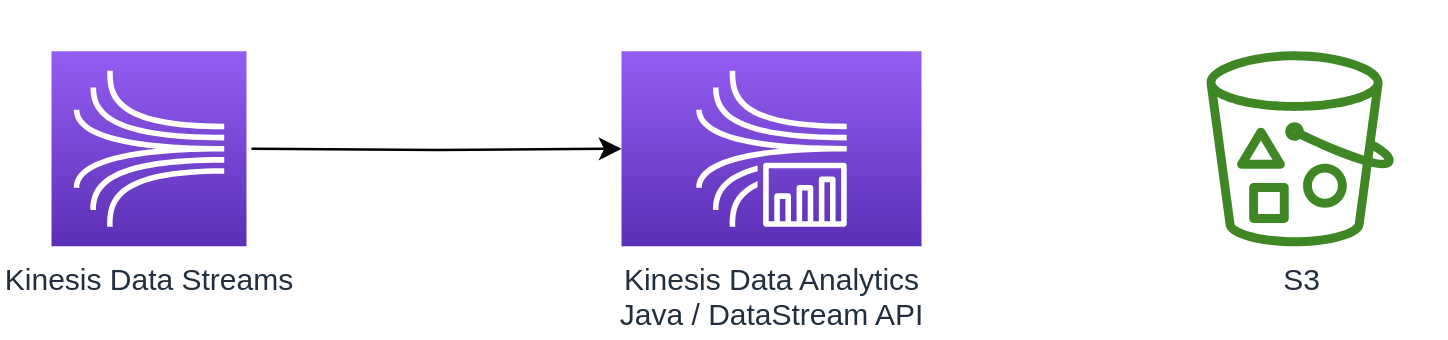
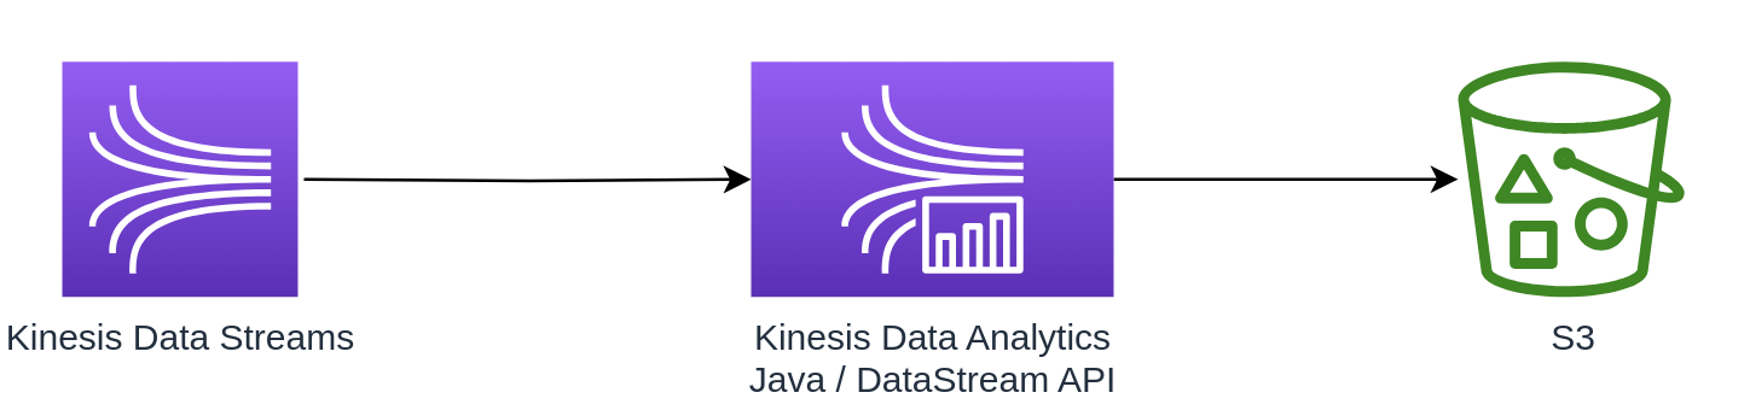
  <mxCell id="0" />
  <mxCell id="1" parent="0" />
+ <mxCell id="2" style="edgeStyle=orthogonalEdgeStyle;rounded=0;orthogonalLoop=1;jettySize=auto;html=1;exitX=1;exitY=0.5;exitDx=0;exitDy=0;exitPerimeter=0;" parent="1" source="3" target="5" edge="1"><mxGeometry relative="1" as="geometry" /></mxCell>
  <mxCell id="3" value="Kinesis Data Analytics&lt;br&gt;Java / DataStream API" style="sketch=0;points=[[0,0,0],[0.25,0,0],[0.5,0,0],[0.75,0,0],[1,0,0],[0,1,0],[0.25,1,0],[0.5,1,0],[0.75,1,0],[1,1,0],[0,0.25,0],[0,0.5,0],[0,0.75,0],[1,0.25,0],[1,0.5,0],[1,0.75,0]];outlineConnect=0;fontColor=#232F3E;gradientColor=#945DF2;gradientDirection=north;fillColor=#5A30B5;strokeColor=#ffffff;dashed=0;verticalLabelPosition=bottom;verticalAlign=top;align=center;html=1;fontSize=12;fontStyle=0;aspect=fixed;shape=mxgraph.aws4.resourceIcon;resIcon=mxgraph.aws4.kinesis_data_analytics;" parent="1" vertex="1"><mxGeometry x="248" y="20" width="120" height="78" as="geometry" /></mxCell>
  <mxCell id="4" style="edgeStyle=orthogonalEdgeStyle;rounded=0;orthogonalLoop=1;jettySize=auto;html=1;exitX=1;exitY=0.5;exitDx=0;exitDy=0;exitPerimeter=0;entryX=0;entryY=0.5;entryDx=0;entryDy=0;entryPerimeter=0;" parent="1" target="3" edge="1"><mxGeometry relative="1" as="geometry"><mxPoint x="100" y="59" as="sourcePoint" /></mxGeometry></mxCell>
  <mxCell id="5" value="S3" style="sketch=0;outlineConnect=0;fontColor=#232F3E;gradientColor=none;fillColor=#3F8624;strokeColor=none;dashed=0;verticalLabelPosition=bottom;verticalAlign=top;align=center;html=1;fontSize=12;fontStyle=0;aspect=fixed;pointerEvents=1;shape=mxgraph.aws4.bucket_with_objects;" parent="1" vertex="1"><mxGeometry x="482" y="20" width="75" height="78" as="geometry" /></mxCell>
  <mxCell id="6" value="Kinesis Data Streams" style="sketch=0;points=[[0,0,0],[0.25,0,0],[0.5,0,0],[0.75,0,0],[1,0,0],[0,1,0],[0.25,1,0],[0.5,1,0],[0.75,1,0],[1,1,0],[0,0.25,0],[0,0.5,0],[0,0.75,0],[1,0.25,0],[1,0.5,0],[1,0.75,0]];outlineConnect=0;fontColor=#232F3E;gradientColor=#945DF2;gradientDirection=north;fillColor=#5A30B5;strokeColor=#ffffff;dashed=0;verticalLabelPosition=bottom;verticalAlign=top;align=center;html=1;fontSize=12;fontStyle=0;aspect=fixed;shape=mxgraph.aws4.resourceIcon;resIcon=mxgraph.aws4.kinesis;" vertex="1" parent="1"><mxGeometry x="20" y="20" width="78" height="78" as="geometry" /></mxCell>
